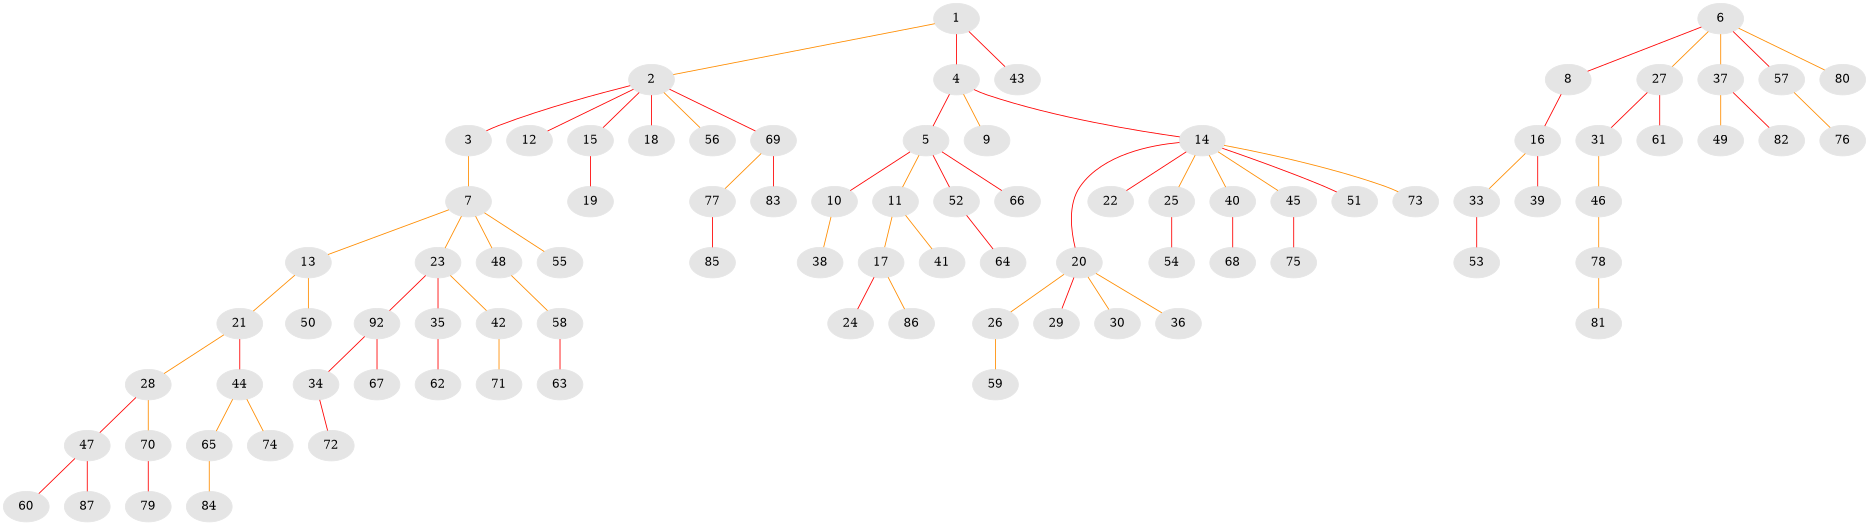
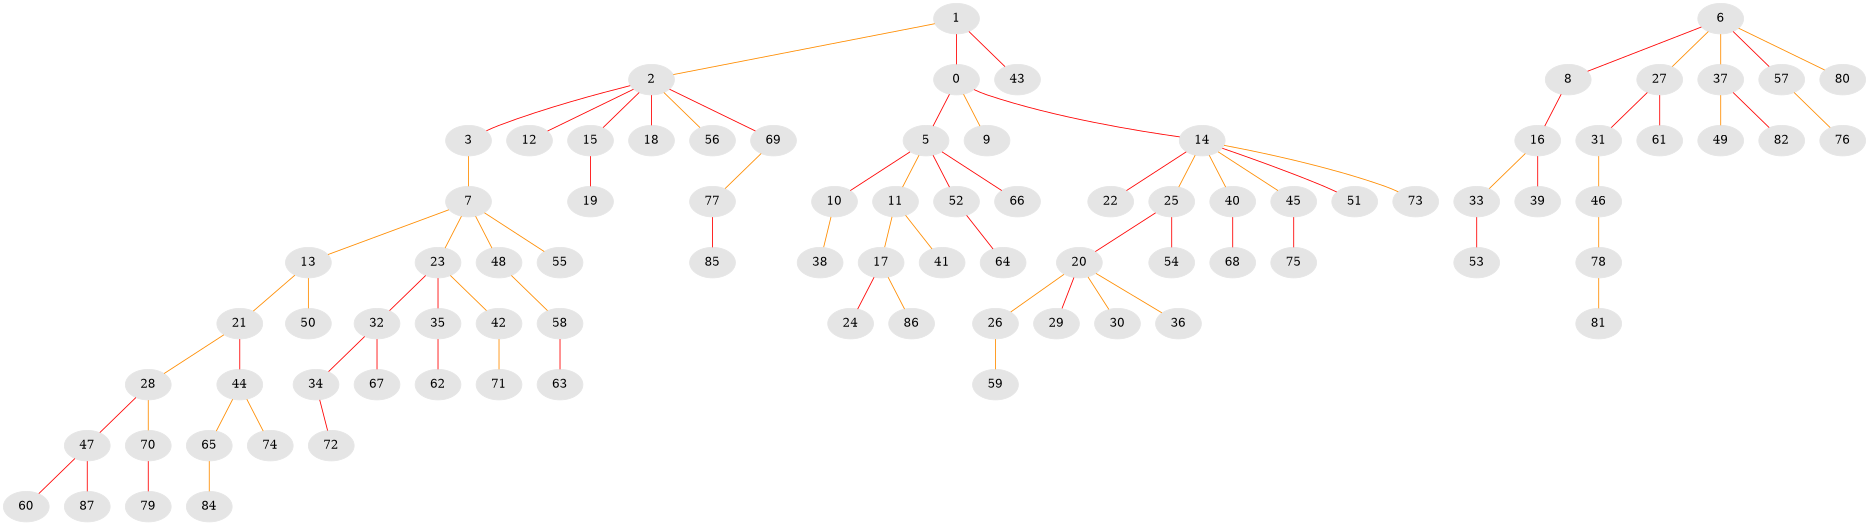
  graph {
    node [color=gray90 style=filled]
    edge [color=red]
    1
    2
-   4
+   4 [label=0]
    43
    3
    12
    15
    18
    56
    69
    5
    9
    14
    7
    6
    8
    27
    37
    57
    80
    19
    77
-   83
    13
    23
    48
    55
    10
    11
    52
    66
    20
    22
    25
    40
    45
    51
    73
    38
    17
    41
    64
    16
    31
    61
    49
    82
    76
    21
    50
-   32 [label=92]
+   32
    35
    42
    58
    33
    39
    24
    86
    28
    44
    26
    29
    30
    36
    54
    68
    75
    53
    59
    47
    70
    65
    74
    34
    67
    62
    71
    46
    60
    87
    79
    78
    72
    84
    81
    63
    85
    1 -- 2 [color=darkorange]
    1 -- 4
    1 -- 43
    2 -- 3
    2 -- 12
    2 -- 15
    2 -- 18
    2 -- 56 [color=darkorange]
    2 -- 69
    4 -- 5
    4 -- 9 [color=darkorange]
    4 -- 14
    3 -- 7 [color=darkorange]
    15 -- 19
    69 -- 77 [color=darkorange]
-   69 -- 83
    5 -- 10
    5 -- 11 [color=darkorange]
    5 -- 52
    5 -- 66
-   14 -- 20
+   25 -- 20
    14 -- 22
    14 -- 25 [color=darkorange]
    14 -- 40 [color=darkorange]
    14 -- 45 [color=darkorange]
    14 -- 51
    14 -- 73 [color=darkorange]
    7 -- 13 [color=darkorange]
    7 -- 23 [color=darkorange]
    7 -- 48 [color=darkorange]
    7 -- 55 [color=darkorange]
    6 -- 8
    6 -- 27 [color=darkorange]
    6 -- 37 [color=darkorange]
    6 -- 57
    6 -- 80 [color=darkorange]
    8 -- 16
    27 -- 31
    27 -- 61
    37 -- 49 [color=darkorange]
    37 -- 82
    57 -- 76 [color=darkorange]
    77 -- 85
    13 -- 21 [color=darkorange]
    13 -- 50 [color=darkorange]
    23 -- 32
    23 -- 35
    23 -- 42 [color=darkorange]
    48 -- 58 [color=darkorange]
    10 -- 38 [color=darkorange]
    11 -- 17 [color=darkorange]
    11 -- 41 [color=darkorange]
    52 -- 64
    20 -- 26 [color=darkorange]
    20 -- 29
    20 -- 30 [color=darkorange]
    20 -- 36 [color=darkorange]
    25 -- 54
    40 -- 68
    45 -- 75
    17 -- 24
    17 -- 86 [color=darkorange]
    16 -- 33 [color=darkorange]
    16 -- 39
    31 -- 46 [color=darkorange]
    21 -- 28 [color=darkorange]
    21 -- 44
    32 -- 34
    32 -- 67
    35 -- 62
    42 -- 71 [color=darkorange]
    58 -- 63
    33 -- 53
    28 -- 47
    28 -- 70 [color=darkorange]
    44 -- 65 [color=darkorange]
    44 -- 74 [color=darkorange]
    26 -- 59 [color=darkorange]
    47 -- 60
    47 -- 87
    70 -- 79
    65 -- 84 [color=darkorange]
    34 -- 72
    46 -- 78 [color=darkorange]
    78 -- 81 [color=darkorange]
  }
